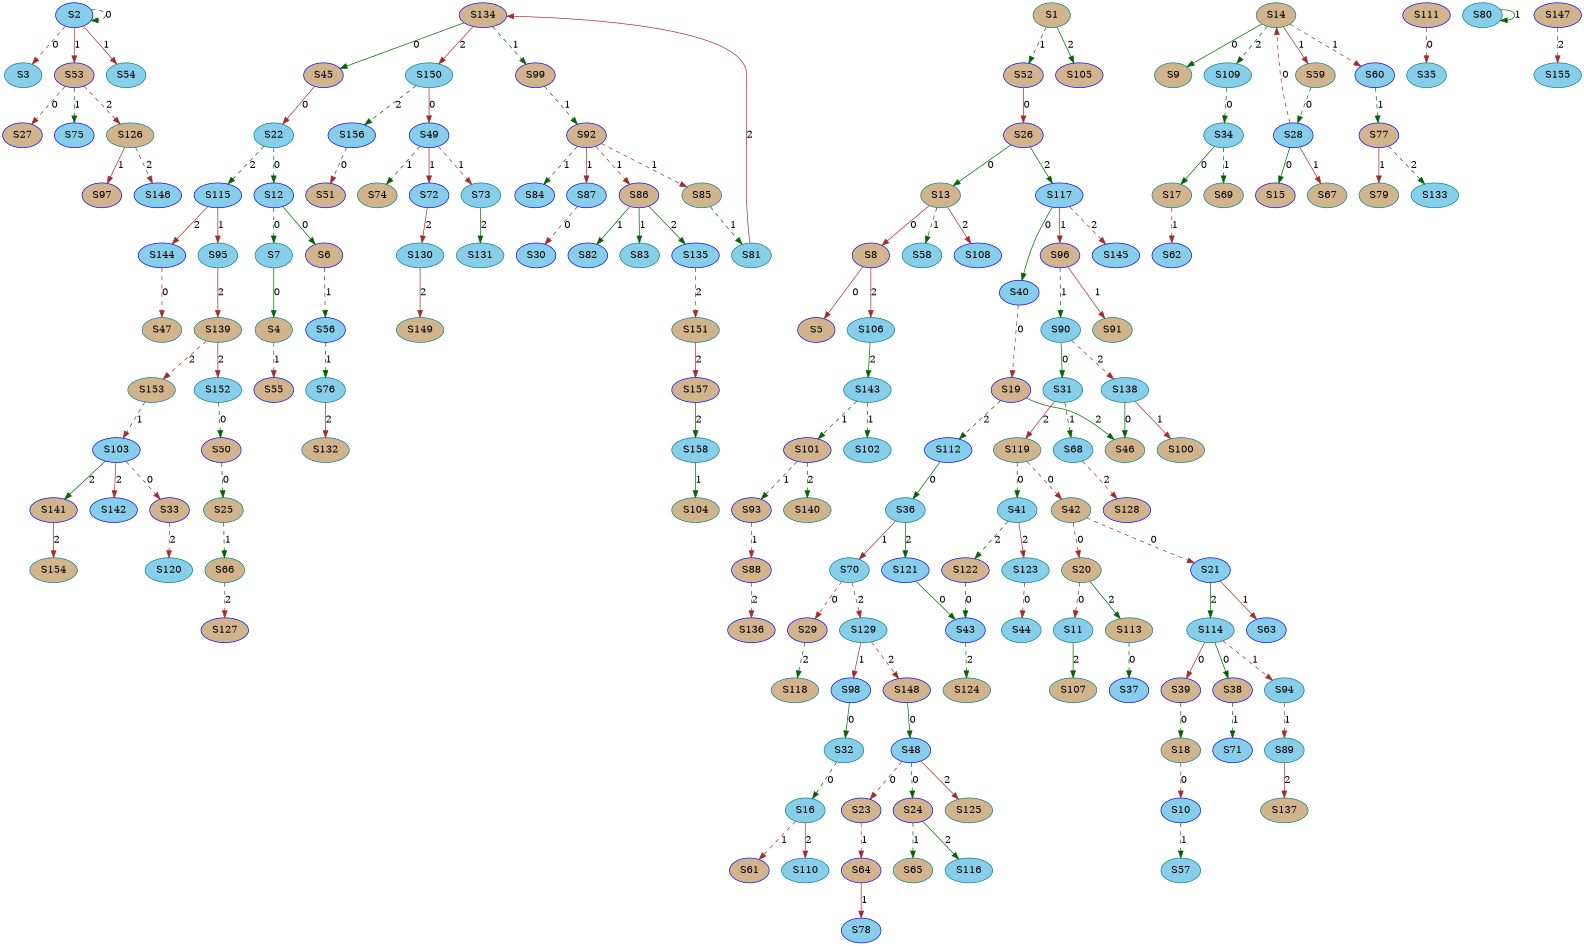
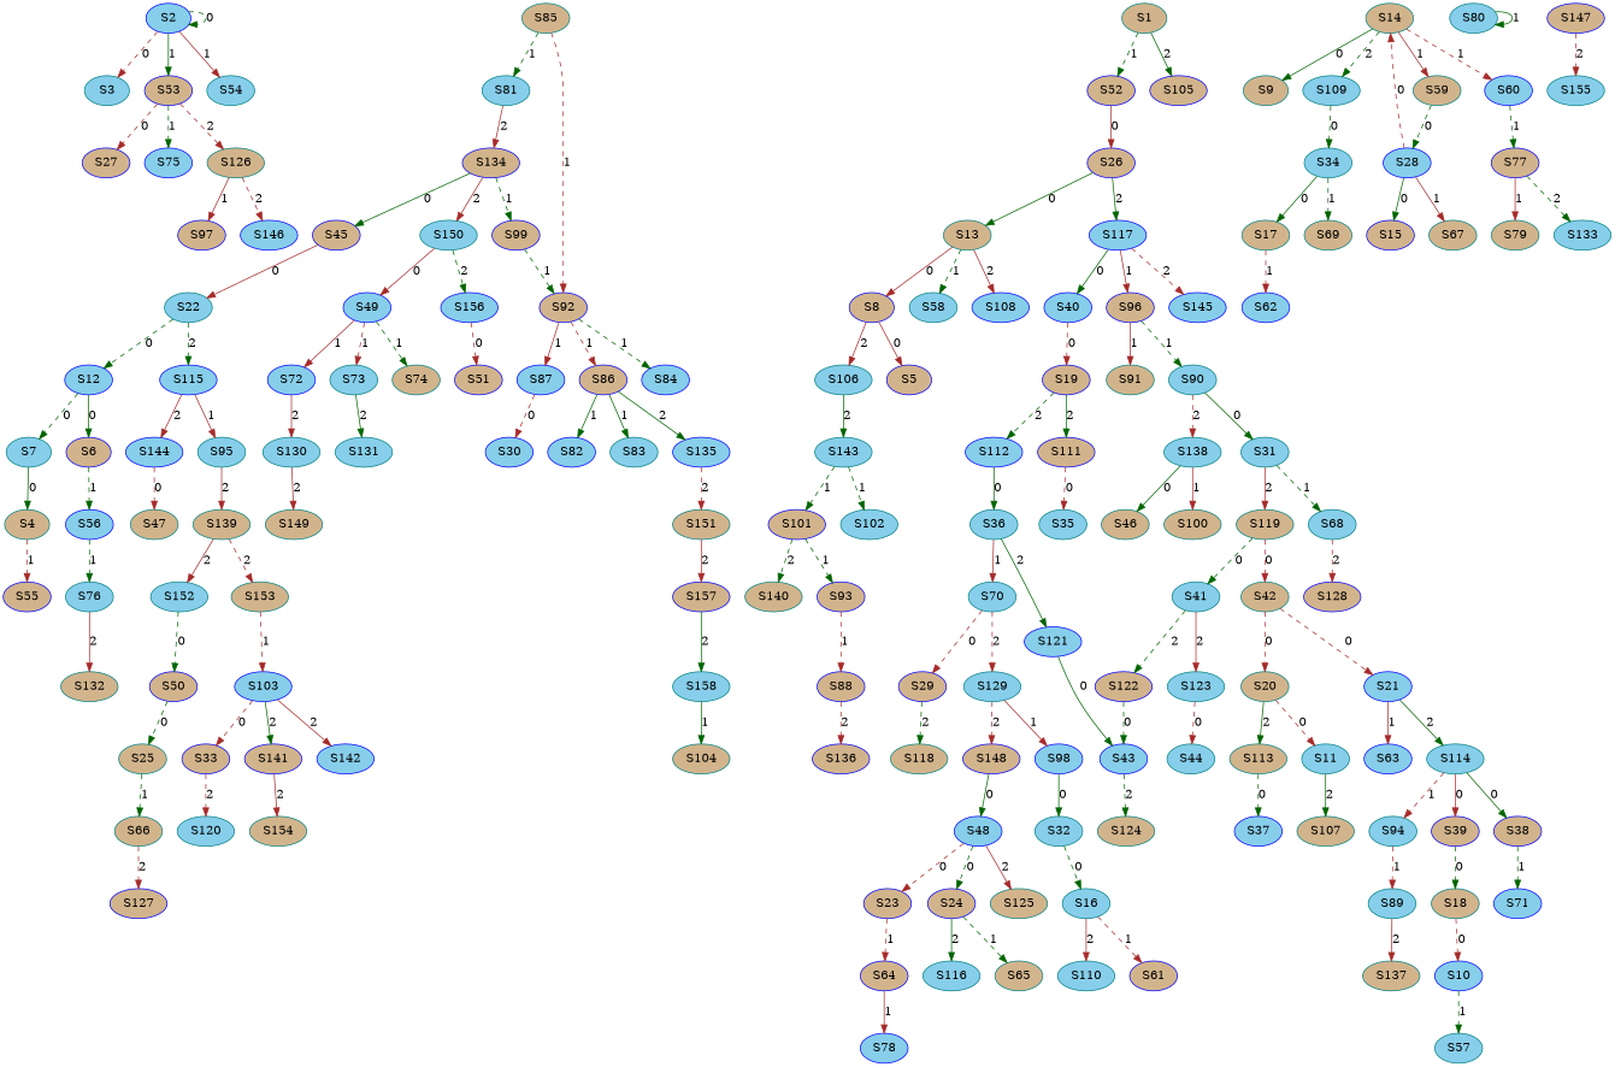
  strict digraph {
    node [color=teal fillcolor=skyblue style=filled]
    edge [color=brown style=dashed]
    S2 [color=blue]
    S3
    S53 [color=blue fillcolor=tan]
    S54
    S27 [color=blue fillcolor=tan]
    S75 [color=blue]
    S126 [fillcolor=tan]
    S4 [fillcolor=tan]
    S7
    S55 [color=blue fillcolor=tan]
    S8 [color=blue fillcolor=tan]
    S5 [color=blue fillcolor=tan]
    S106
    S143
    S12 [color=blue]
    S6 [color=blue fillcolor=tan]
    S56 [color=blue]
    S76
    S13 [fillcolor=tan]
    S58
    S108 [color=blue]
    S14 [fillcolor=tan]
    S9 [fillcolor=tan]
    S59 [fillcolor=tan]
    S109
    S60 [color=blue]
    S28 [color=blue]
    S34
    S77 [color=blue fillcolor=tan]
    S18 [fillcolor=tan]
    S10 [color=blue]
    S57
    S20 [fillcolor=tan]
    S11
    S113 [fillcolor=tan]
    S107 [fillcolor=tan]
    S37 [color=blue]
    S22
    S115 [color=blue]
    S144 [color=blue]
    S95
    S26 [color=blue fillcolor=tan]
    S117 [color=blue]
    S40 [color=blue]
    S96 [color=blue fillcolor=tan]
    S145 [color=blue]
    S15 [color=blue fillcolor=tan]
    S67 [fillcolor=tan]
    S32
    S16
    S61 [color=blue fillcolor=tan]
    S110
    S17 [fillcolor=tan]
    S69 [fillcolor=tan]
    S62 [color=blue]
    S39 [color=blue fillcolor=tan]
    S19 [color=blue fillcolor=tan]
    S111 [color=blue fillcolor=tan]
    S112 [color=blue]
    S35
    S36
    S42 [fillcolor=tan]
    S21 [color=blue]
    S114
    S63 [color=blue]
    S38 [color=blue fillcolor=tan]
    S94
    S45 [color=blue fillcolor=tan]
    S48 [color=blue]
    S23 [color=blue fillcolor=tan]
    S24 [color=blue fillcolor=tan]
    S125 [fillcolor=tan]
    S64 [color=blue fillcolor=tan]
    S65 [fillcolor=tan]
    S116
    S78 [color=blue]
    S50 [color=blue fillcolor=tan]
    S25 [fillcolor=tan]
    S66 [fillcolor=tan]
    S127 [color=blue fillcolor=tan]
    S52 [color=blue fillcolor=tan]
    S97 [color=blue fillcolor=tan]
    S146 [color=blue]
    S29 [color=blue fillcolor=tan]
    S70
    S129
    S118 [fillcolor=tan]
    S98 [color=blue]
    S148 [color=blue fillcolor=tan]
    S87 [color=blue]
    S30 [color=blue]
    S90
    S31
    S138
    S119 [fillcolor=tan]
    S68
    S46 [fillcolor=tan]
    S100 [fillcolor=tan]
    S41
    S128 [color=blue fillcolor=tan]
    S103 [color=blue]
    S33 [color=blue fillcolor=tan]
    S141 [color=blue fillcolor=tan]
    S142 [color=blue]
    S120
    S154 [fillcolor=tan]
    S121 [color=blue]
    S43 [color=blue]
    S71 [color=blue]
    S89
    S91 [fillcolor=tan]
    S122 [color=blue fillcolor=tan]
    S123
    S44
    S124 [fillcolor=tan]
    S134 [color=blue fillcolor=tan]
    S150
    S99 [color=blue fillcolor=tan]
    S49 [color=blue]
    S156 [color=blue]
    S92 [color=blue fillcolor=tan]
    S47 [fillcolor=tan]
    S72 [color=blue]
    S73
    S74 [fillcolor=tan]
    S51 [color=blue fillcolor=tan]
    S130
    S131
    S152
    S1 [fillcolor=tan]
    S105 [color=blue fillcolor=tan]
    S132 [fillcolor=tan]
    S79 [fillcolor=tan]
    S133
    S149 [fillcolor=tan]
    S80
    S85 [fillcolor=tan]
    S81
    S86 [color=blue fillcolor=tan]
    S82 [color=blue]
    S83
    S135 [color=blue]
    S151 [fillcolor=tan]
    S84 [color=blue]
    S93 [color=blue fillcolor=tan]
    S88 [color=blue fillcolor=tan]
    S136 [color=blue fillcolor=tan]
    S137 [fillcolor=tan]
    S101 [color=blue fillcolor=tan]
    S140 [fillcolor=tan]
    S139 [fillcolor=tan]
    S153 [fillcolor=tan]
    S147 [color=blue fillcolor=tan]
    S155
    S102
    S104 [fillcolor=tan]
    S158
    S157 [color=blue fillcolor=tan]
    S2 -> S2 [color=darkgreen label=0]
    S2 -> S3 [label=0]
-   S2 -> S53 [label=1 style=solid]
+   S2 -> S53 [color=darkgreen label=1 style=solid]
    S2 -> S54 [label=1 style=solid]
    S53 -> S27 [label=0]
    S53 -> S75 [color=darkgreen label=1]
    S53 -> S126 [label=2]
    S126 -> S97 [label=1 style=solid]
    S126 -> S146 [label=2]
    S4 -> S55 [label=1]
    S7 -> S4 [color=darkgreen label=0 style=solid]
    S8 -> S5 [label=0 style=solid]
    S8 -> S106 [label=2 style=solid]
    S106 -> S143 [color=darkgreen label=2 style=solid]
    S143 -> S101 [color=darkgreen label=1]
    S143 -> S102 [color=darkgreen label=1]
    S12 -> S7 [color=darkgreen label=0]
    S12 -> S6 [color=darkgreen label=0 style=solid]
    S6 -> S56 [color=darkgreen label=1]
    S56 -> S76 [color=darkgreen label=1]
    S76 -> S132 [label=2 style=solid]
    S13 -> S8 [label=0 style=solid]
    S13 -> S58 [color=darkgreen label=1]
    S13 -> S108 [label=2 style=solid]
    S14 -> S9 [color=darkgreen label=0 style=solid]
    S14 -> S59 [label=1 style=solid]
    S14 -> S109 [color=darkgreen label=2]
    S14 -> S60 [label=1]
    S59 -> S28 [color=darkgreen label=0]
    S109 -> S34 [color=darkgreen label=0]
    S60 -> S77 [color=darkgreen label=1]
    S28 -> S14 [label=0]
    S28 -> S15 [color=darkgreen label=0 style=solid]
    S28 -> S67 [label=1 style=solid]
    S34 -> S17 [color=darkgreen label=0 style=solid]
    S34 -> S69 [color=darkgreen label=1]
    S77 -> S79 [label=1 style=solid]
    S77 -> S133 [color=darkgreen label=2]
    S18 -> S10 [label=0]
    S10 -> S57 [color=darkgreen label=1]
    S20 -> S11 [label=0]
    S20 -> S113 [color=darkgreen label=2 style=solid]
    S11 -> S107 [color=darkgreen label=2 style=solid]
    S113 -> S37 [color=darkgreen label=0]
    S22 -> S12 [color=darkgreen label=0]
    S22 -> S115 [color=darkgreen label=2]
    S115 -> S144 [label=2 style=solid]
    S115 -> S95 [label=1 style=solid]
    S144 -> S47 [label=0]
    S95 -> S139 [label=2 style=solid]
    S26 -> S13 [color=darkgreen label=0 style=solid]
    S26 -> S117 [color=darkgreen label=2 style=solid]
    S117 -> S40 [color=darkgreen label=0 style=solid]
    S117 -> S96 [label=1 style=solid]
    S117 -> S145 [label=2]
    S40 -> S19 [label=0]
    S96 -> S90 [color=darkgreen label=1]
    S96 -> S91 [label=1 style=solid]
    S32 -> S16 [color=darkgreen label=0]
    S16 -> S61 [label=1]
    S16 -> S110 [label=2 style=solid]
    S17 -> S62 [label=1]
    S39 -> S18 [color=darkgreen label=0]
-   S19 -> S46 [color=darkgreen label=2 style=solid]
+   S19 -> S111 [color=darkgreen label=2 style=solid]
    S19 -> S112 [color=darkgreen label=2]
    S111 -> S35 [label=0]
    S112 -> S36 [color=darkgreen label=0 style=solid]
    S36 -> S70 [label=1 style=solid]
    S36 -> S121 [color=darkgreen label=2 style=solid]
    S42 -> S20 [label=0]
    S42 -> S21 [label=0]
    S21 -> S114 [color=darkgreen label=2 style=solid]
    S21 -> S63 [label=1 style=solid]
    S114 -> S39 [label=0 style=solid]
    S114 -> S38 [color=darkgreen label=0 style=solid]
    S114 -> S94 [label=1]
    S38 -> S71 [color=darkgreen label=1]
    S94 -> S89 [label=1]
    S45 -> S22 [label=0 style=solid]
    S48 -> S23 [label=0]
    S48 -> S24 [color=darkgreen label=0]
    S48 -> S125 [label=2 style=solid]
    S23 -> S64 [label=1]
    S24 -> S65 [color=darkgreen label=1]
    S24 -> S116 [color=darkgreen label=2 style=solid]
    S64 -> S78 [label=1 style=solid]
    S50 -> S25 [color=darkgreen label=0]
    S25 -> S66 [color=darkgreen label=1]
    S66 -> S127 [label=2]
    S52 -> S26 [label=0 style=solid]
    S29 -> S118 [color=darkgreen label=2]
    S70 -> S29 [label=0]
    S70 -> S129 [label=2]
    S129 -> S98 [label=1 style=solid]
    S129 -> S148 [label=2]
    S98 -> S32 [color=darkgreen label=0 style=solid]
    S148 -> S48 [color=darkgreen label=0 style=solid]
    S87 -> S30 [label=0]
    S90 -> S31 [color=darkgreen label=0 style=solid]
    S90 -> S138 [label=2]
    S31 -> S119 [label=2 style=solid]
    S31 -> S68 [color=darkgreen label=1]
    S138 -> S46 [color=darkgreen label=0 style=solid]
    S138 -> S100 [label=1 style=solid]
    S119 -> S42 [label=0]
    S119 -> S41 [color=darkgreen label=0]
    S68 -> S128 [label=2]
    S41 -> S122 [color=darkgreen label=2]
    S41 -> S123 [label=2 style=solid]
    S103 -> S33 [label=0]
    S103 -> S141 [color=darkgreen label=2 style=solid]
    S103 -> S142 [label=2 style=solid]
    S33 -> S120 [label=2]
    S141 -> S154 [label=2 style=solid]
    S121 -> S43 [color=darkgreen label=0 style=solid]
    S43 -> S124 [color=darkgreen label=2]
    S89 -> S137 [label=2 style=solid]
    S122 -> S43 [color=darkgreen label=0]
    S123 -> S44 [label=0]
    S134 -> S45 [color=darkgreen label=0 style=solid]
    S134 -> S150 [label=2 style=solid]
    S134 -> S99 [color=darkgreen label=1]
    S150 -> S49 [label=0 style=solid]
    S150 -> S156 [color=darkgreen label=2]
    S99 -> S92 [color=darkgreen label=1]
    S49 -> S72 [label=1 style=solid]
    S49 -> S73 [label=1]
    S49 -> S74 [color=darkgreen label=1]
    S156 -> S51 [label=0]
    S92 -> S87 [label=1 style=solid]
-   S92 -> S85 [label=1]
+   S85 -> S92 [label=1]
    S92 -> S86 [label=1]
    S92 -> S84 [color=darkgreen label=1]
    S72 -> S130 [label=2 style=solid]
    S73 -> S131 [color=darkgreen label=2 style=solid]
    S130 -> S149 [label=2 style=solid]
    S152 -> S50 [color=darkgreen label=0]
    S1 -> S52 [color=darkgreen label=1]
    S1 -> S105 [color=darkgreen label=2 style=solid]
    S80 -> S80 [color=darkgreen label=1 style=solid]
    S85 -> S81 [color=darkgreen label=1]
    S81 -> S134 [label=2 style=solid]
    S86 -> S82 [color=darkgreen label=1 style=solid]
    S86 -> S83 [color=darkgreen label=1 style=solid]
    S86 -> S135 [color=darkgreen label=2 style=solid]
    S135 -> S151 [label=2]
    S151 -> S157 [label=2 style=solid]
    S93 -> S88 [label=1]
    S88 -> S136 [label=2]
    S101 -> S93 [color=darkgreen label=1]
    S101 -> S140 [color=darkgreen label=2]
    S139 -> S152 [label=2 style=solid]
    S139 -> S153 [label=2]
    S153 -> S103 [label=1]
    S147 -> S155 [label=2]
    S158 -> S104 [color=darkgreen label=1 style=solid]
    S157 -> S158 [color=darkgreen label=2 style=solid]
  }
